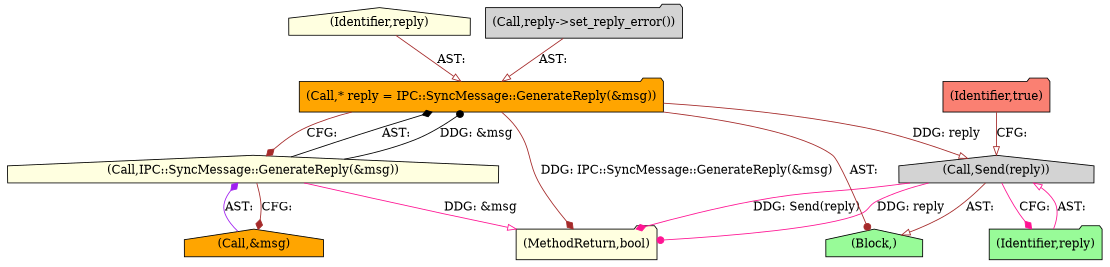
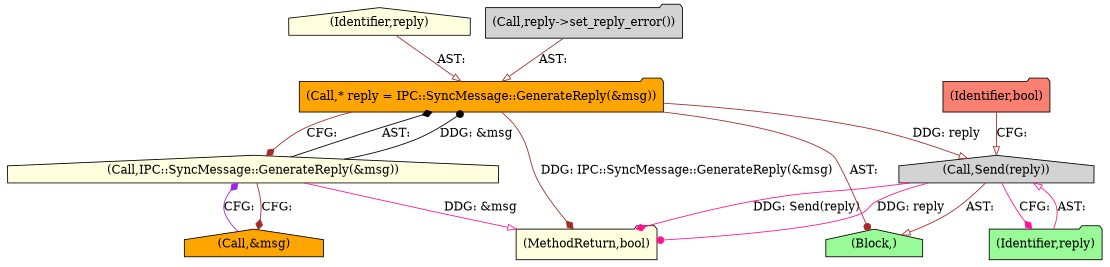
  digraph {
    node [fillcolor=lightyellow shape=house style=filled]
    edge [arrowhead=diamond color=brown]
    n1 [fillcolor=lightgrey label="(Call,Send(reply))"]
    n2 [label="(MethodReturn,bool)" shape=folder]
    n3 [fillcolor=palegreen label="(Identifier,reply)" shape=folder]
    n4 [fillcolor=palegreen label="(Block,)"]
    n5 [fillcolor=orange label="(Call,* reply = IPC::SyncMessage::GenerateReply(&msg))" shape=folder]
    n6 [label="(Call,IPC::SyncMessage::GenerateReply(&msg))"]
    n7 [fillcolor=orange label="(Call,&msg)"]
    n8 [label="(Identifier,reply)"]
-   n9 [fillcolor=salmon label="(Identifier,true)" shape=folder]
+   n9 [fillcolor=salmon label="(Identifier,bool)" shape=folder]
    n10 [fillcolor=lightgrey label="(Call,reply->set_reply_error())" shape=folder]
    n1 -> n2 [color=deeppink label="DDG: Send(reply)"]
    n1 -> n2 [arrowhead=dot color=deeppink label="DDG: reply"]
    n1 -> n3 [color=deeppink label="CFG: "]
    n1 -> n4 [arrowhead=onormal label="AST: "]
    n3 -> n1 [arrowhead=onormal color=deeppink label="AST: "]
    n5 -> n1 [arrowhead=onormal label="DDG: reply"]
    n5 -> n2 [label="DDG: IPC::SyncMessage::GenerateReply(&msg)"]
    n5 -> n4 [arrowhead=dot label="AST: "]
    n5 -> n6 [label="CFG: "]
    n6 -> n2 [arrowhead=onormal color=deeppink label="DDG: &msg"]
    n6 -> n5 [color=black label="AST: "]
    n6 -> n5 [arrowhead=dot color=black label="DDG: &msg"]
    n6 -> n7 [label="CFG: "]
-   n7 -> n6 [color=purple label="AST: "]
+   n7 -> n6 [color=purple label="CFG: "]
    n8 -> n5 [arrowhead=onormal label="AST: "]
    n9 -> n1 [arrowhead=onormal label="CFG: "]
    n10 -> n5 [arrowhead=onormal label="AST: "]
  }
